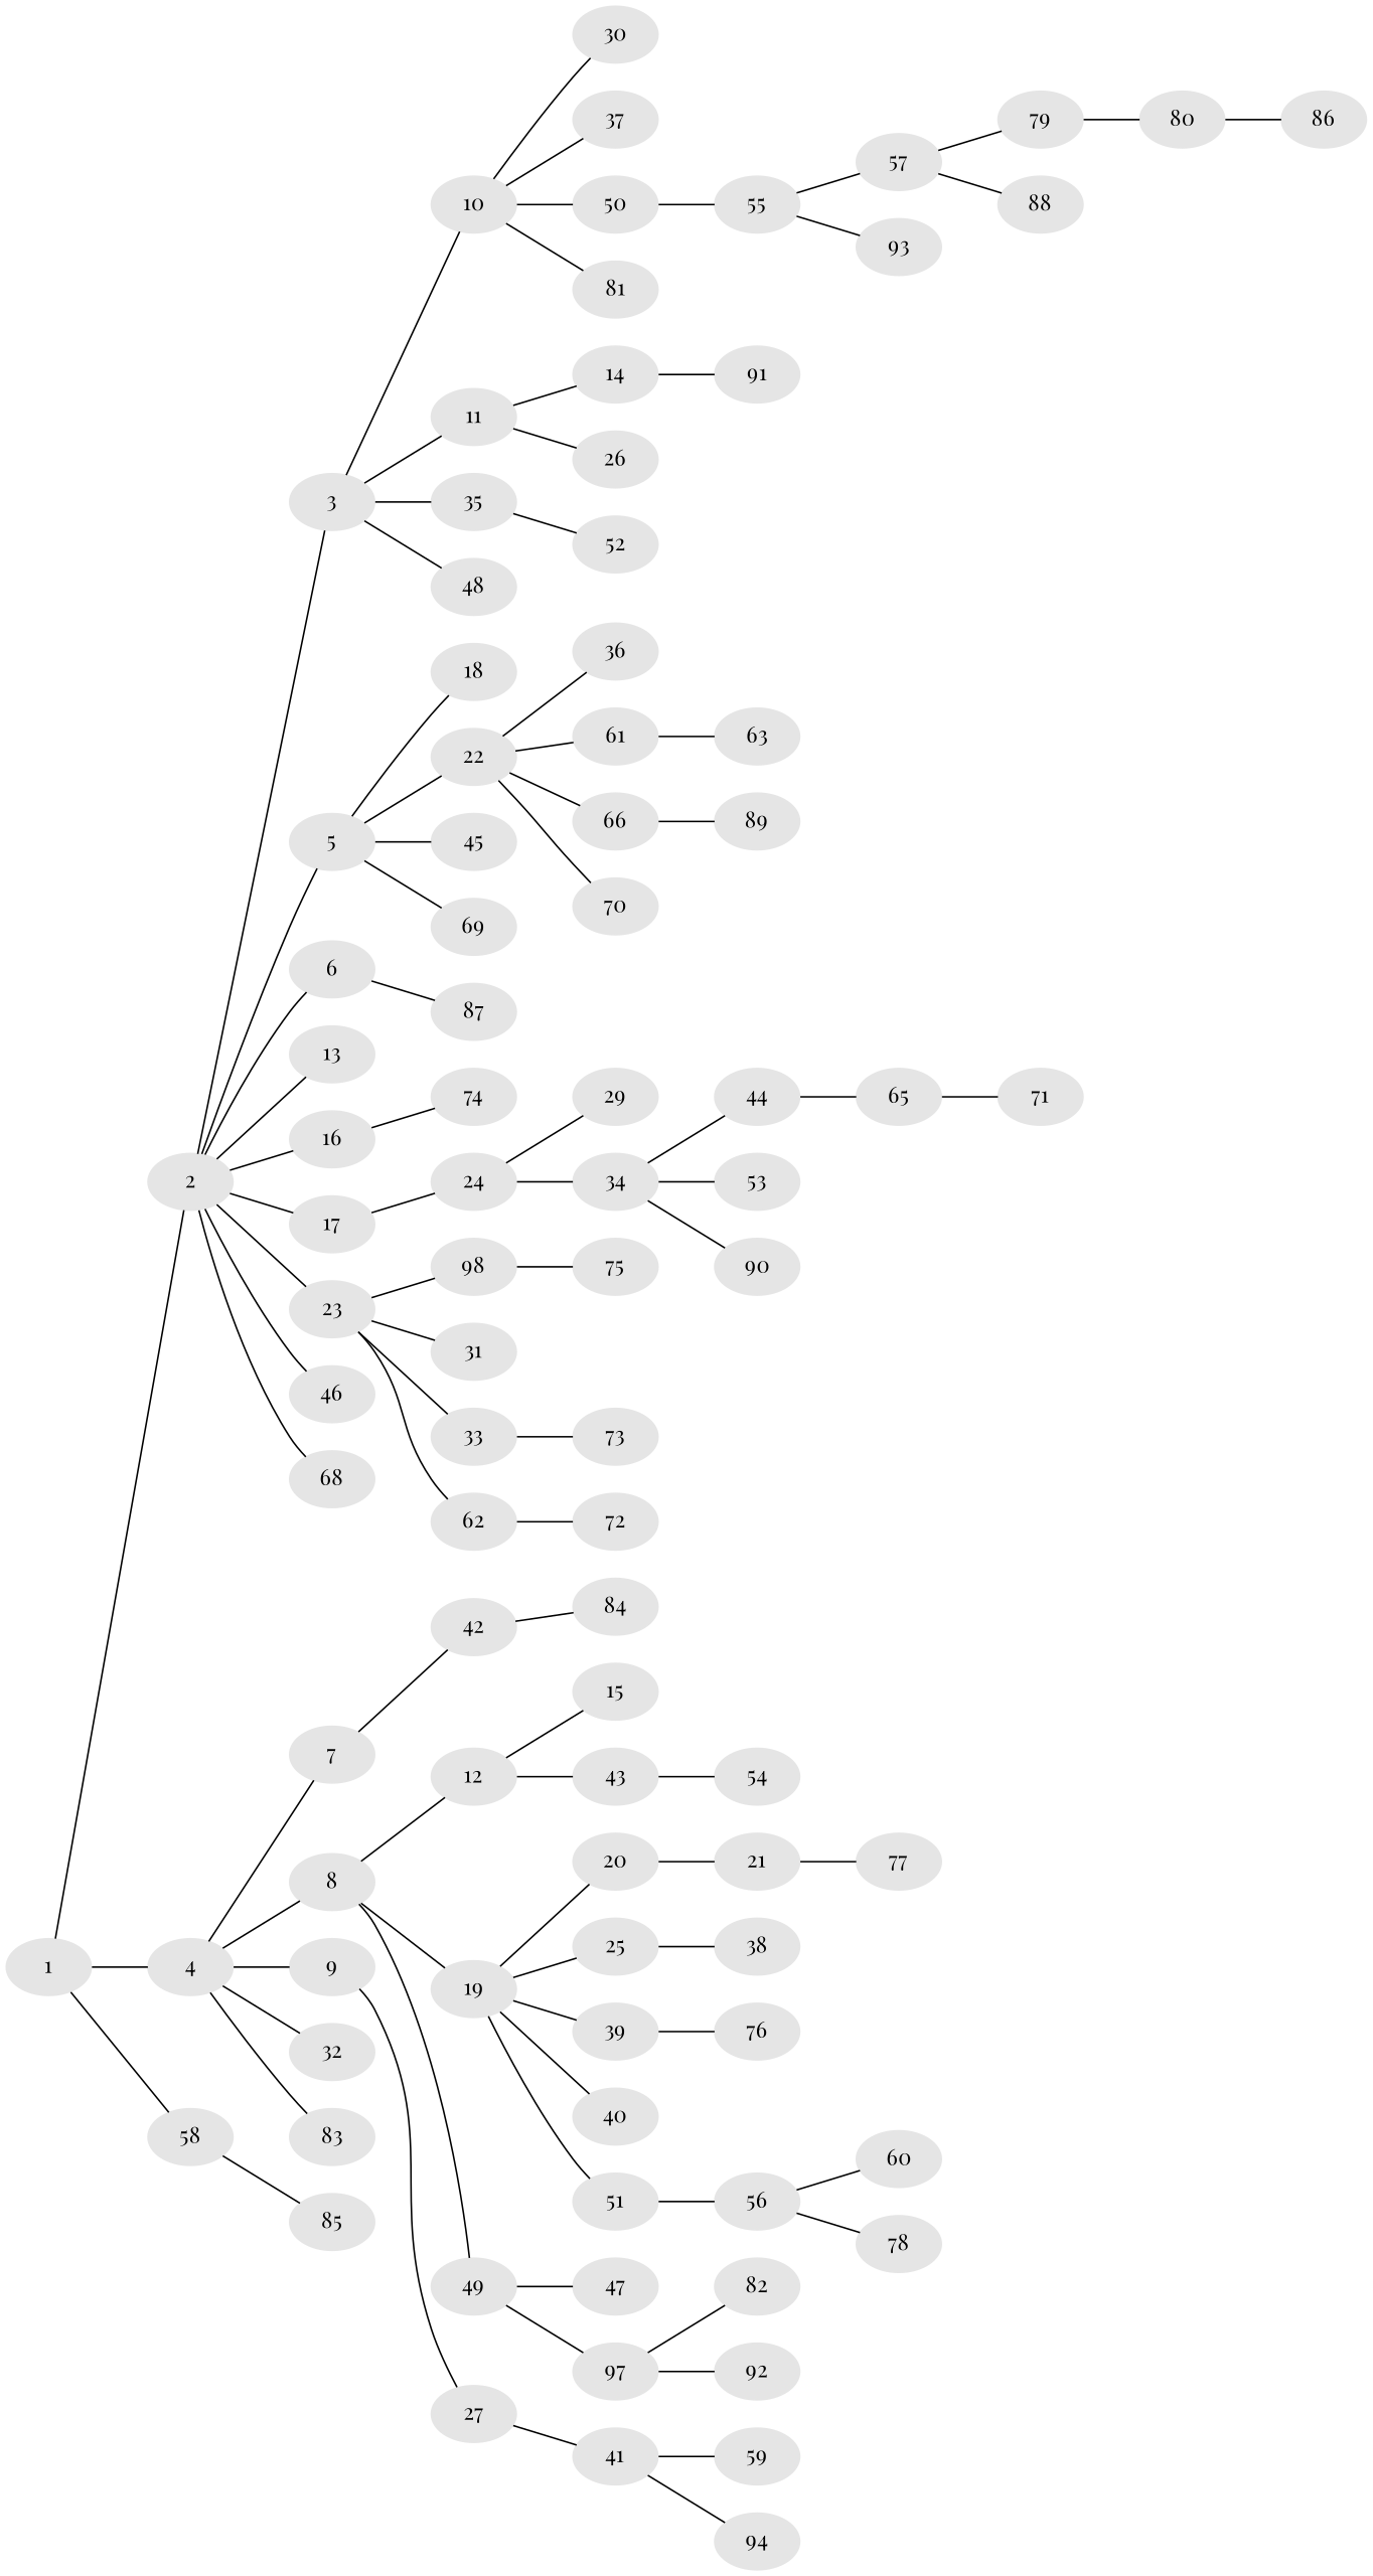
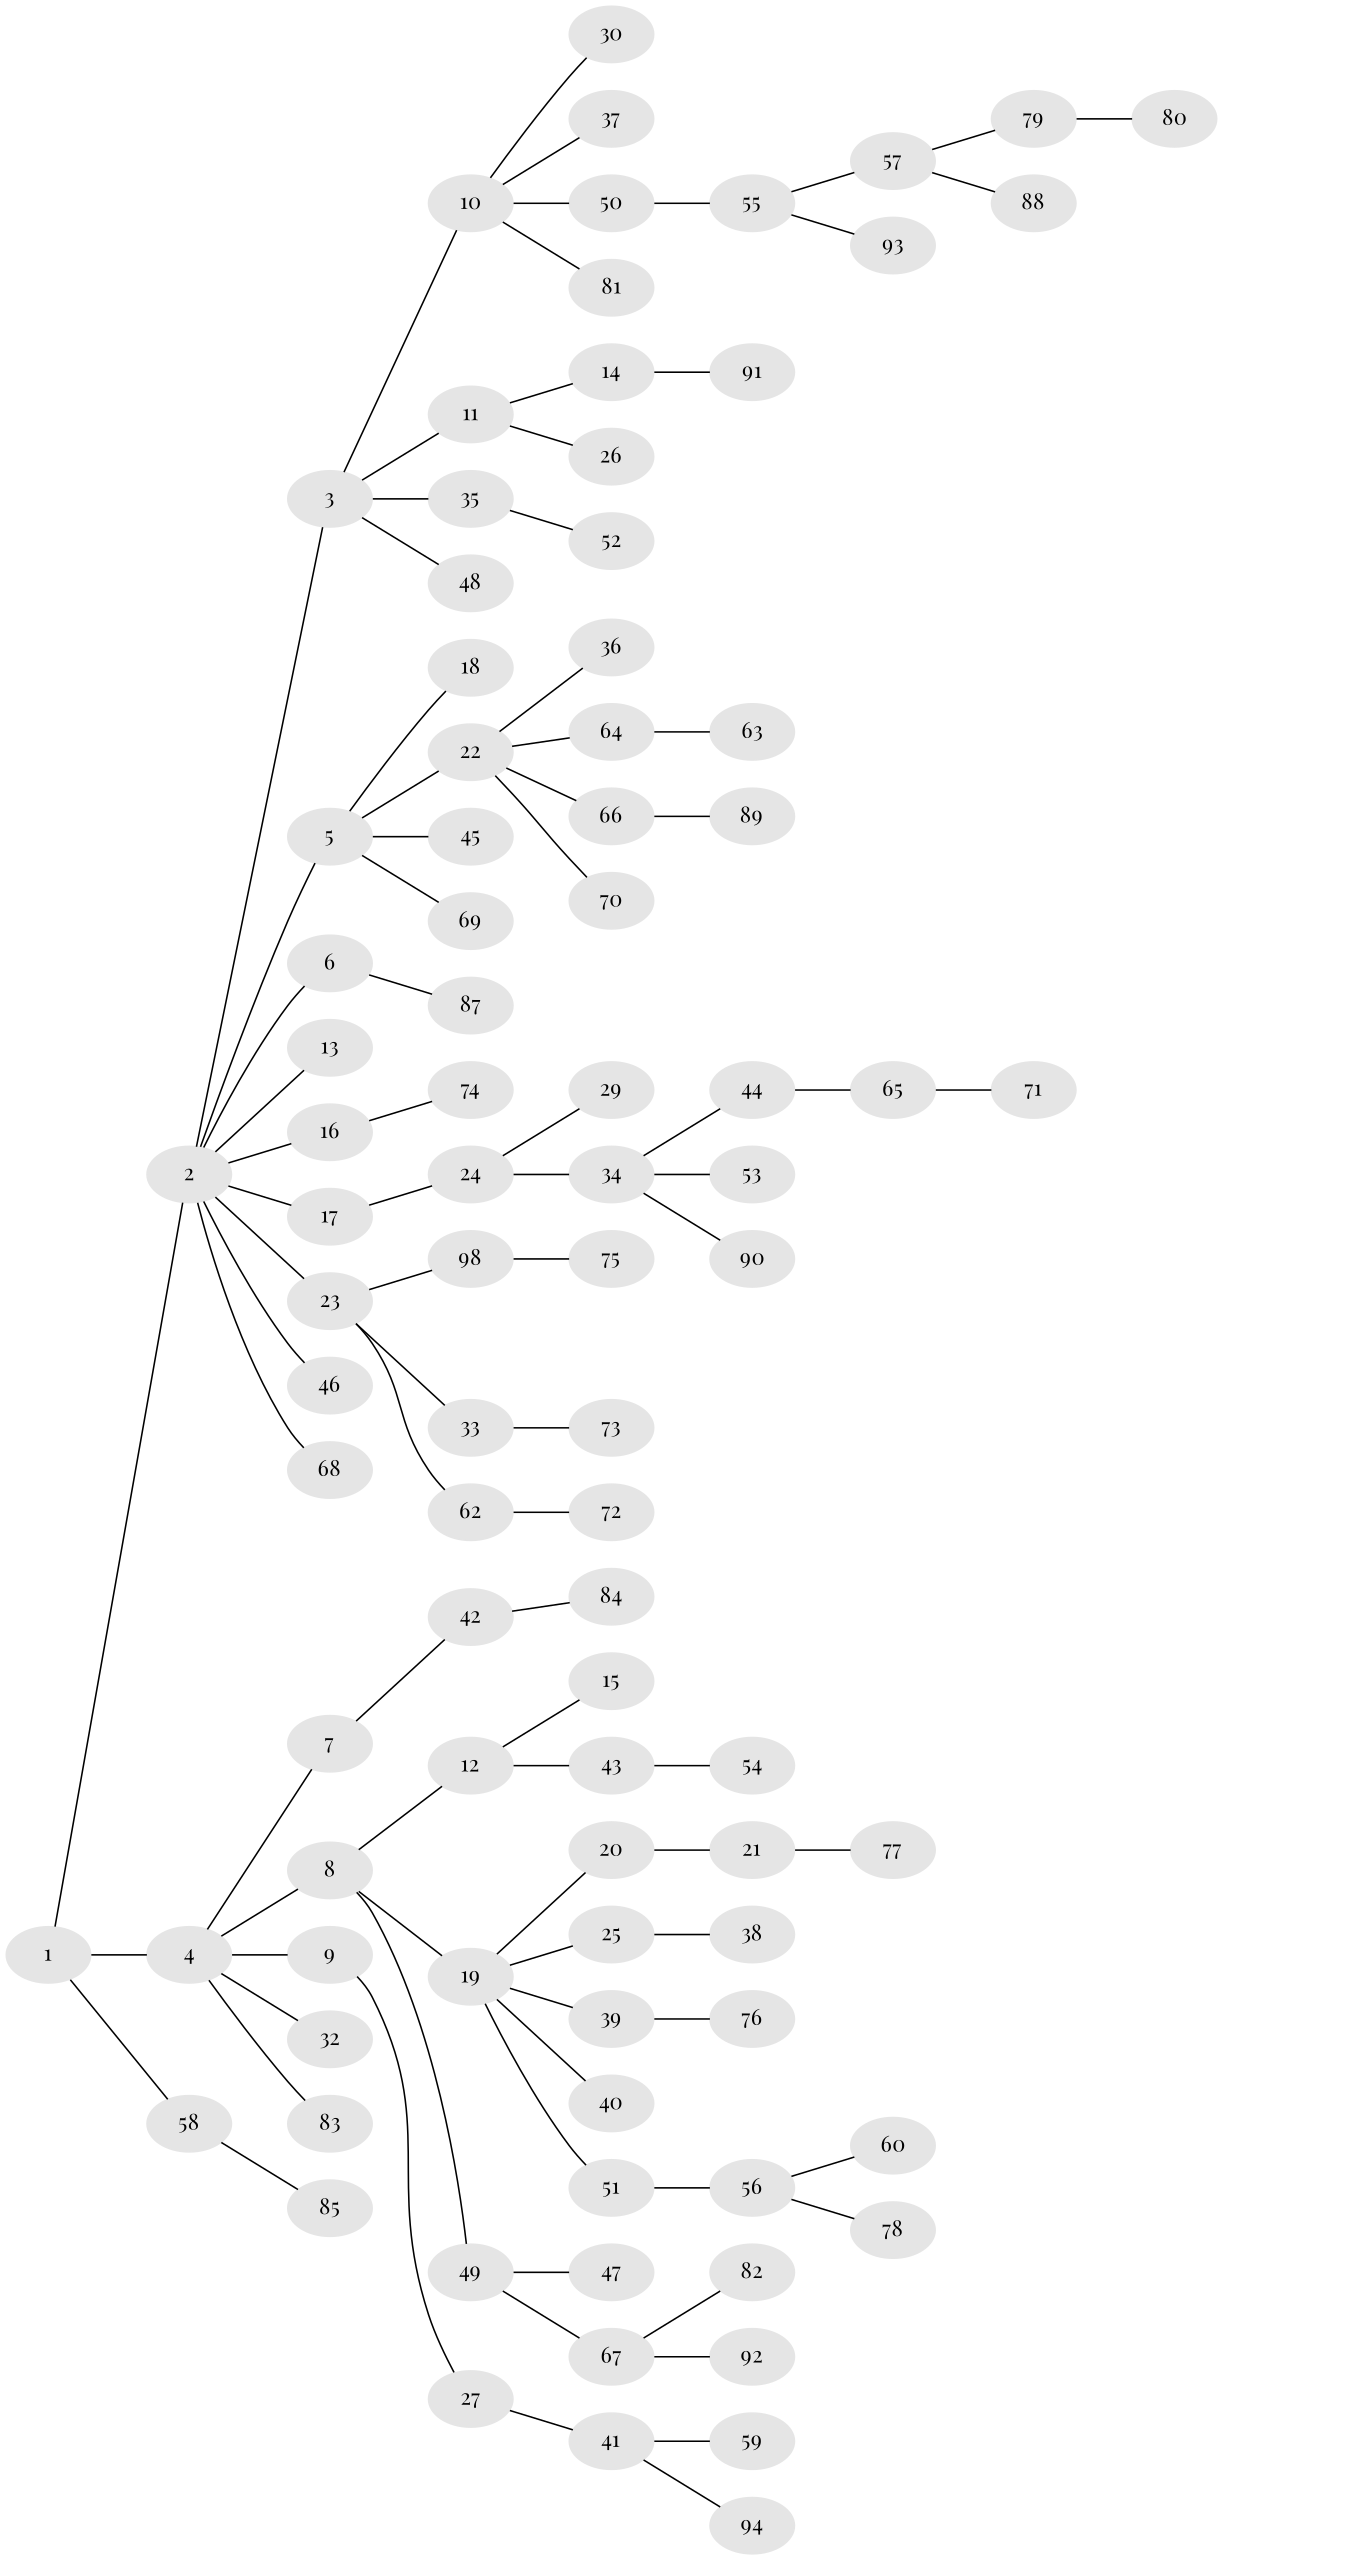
  graph {
    fontname="Playfair Display"
    rankdir=LR
    node [color=gray90 fontname="Playfair Display" style=filled]
    edge [fontname="Playfair Display"]
    1
    2
    4
    58
    3
    5
    6
    13
    16
    17
    23
    46
    68
    7
    8
    9
    32
    83
    85
    10
    11
    35
    48
    18
    22
    45
    69
    87
    74
    24
    n31 [label=98]
-   31
    33
    62
    30
    37
    50
    81
    14
    26
    52
    42
    12
    19
    49
    27
    36
-   61
+   61 [label=64]
    66
    70
    84
    15
    43
    20
    25
    39
    40
    51
    47
-   67 [label=97]
+   67
    41
    55
    91
    54
    29
    34
    21
    38
    76
    56
    77
    63
    89
    75
    73
    72
    44
    53
    90
    59
    94
    65
    71
    82
    92
    57
    93
    60
    78
    79
    88
    80
-   86
    1 -- 2
    1 -- 4
    1 -- 58
    2 -- 3
    2 -- 5
    2 -- 6
    2 -- 13
    2 -- 16
    2 -- 17
    2 -- 23
    2 -- 46
    2 -- 68
    4 -- 7
    4 -- 8
    4 -- 9
    4 -- 32
    4 -- 83
    58 -- 85
    3 -- 10
    3 -- 11
    3 -- 35
    3 -- 48
    5 -- 18
    5 -- 22
    5 -- 45
    5 -- 69
    6 -- 87
    16 -- 74
    17 -- 24
    23 -- n31
-   23 -- 31
    23 -- 33
    23 -- 62
    7 -- 42
    8 -- 12
    8 -- 19
    8 -- 49
    9 -- 27
    10 -- 30
    10 -- 37
    10 -- 50
    10 -- 81
    11 -- 14
    11 -- 26
    35 -- 52
    22 -- 36
    22 -- 61
    22 -- 66
    22 -- 70
    24 -- 29
    24 -- 34
    n31 -- 75
    33 -- 73
    62 -- 72
    50 -- 55
    14 -- 91
    42 -- 84
    12 -- 15
    12 -- 43
    19 -- 20
    19 -- 25
    19 -- 39
    19 -- 40
    19 -- 51
    49 -- 47
    49 -- 67
    27 -- 41
    61 -- 63
    66 -- 89
    43 -- 54
    20 -- 21
    25 -- 38
    39 -- 76
    51 -- 56
    67 -- 82
    67 -- 92
    41 -- 59
    41 -- 94
    55 -- 57
    55 -- 93
    34 -- 44
    34 -- 53
    34 -- 90
    21 -- 77
    56 -- 60
    56 -- 78
    44 -- 65
    65 -- 71
    57 -- 79
    57 -- 88
    79 -- 80
-   80 -- 86
  }
